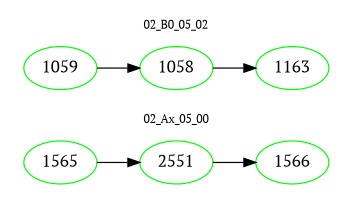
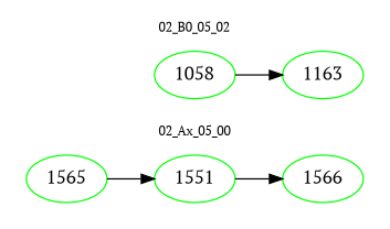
  digraph {
    fontname="PT Serif"
    rankdir=LR
    node [color=green fontname="PT Serif"]
    edge [color=black fontname="PT Serif"]
    n1 [label=1565]
-   n2 [label=2551]
+   n2 [label=1551]
    n3 [label=1566]
-   n4 [label=1059]
    n5 [label=1058]
    n6 [label=1163]
    subgraph cluster_1 {
      color=white
      fontsize=10
      label="02_Ax_05_00"
      n1
      n2
      n3
    }
    subgraph cluster_2 {
      color=white
      fontsize=10
      label="02_B0_05_02"
-     n4
      n5
      n6
    }
    n1 -> n2
    n2 -> n3
-   n4 -> n5
    n5 -> n6
  }
